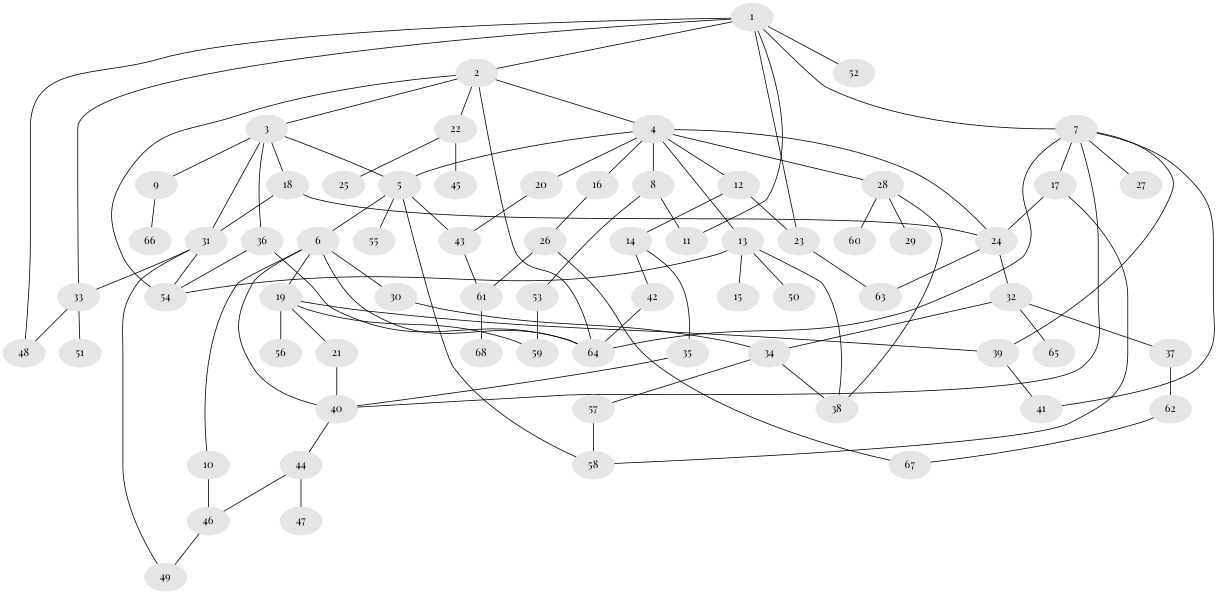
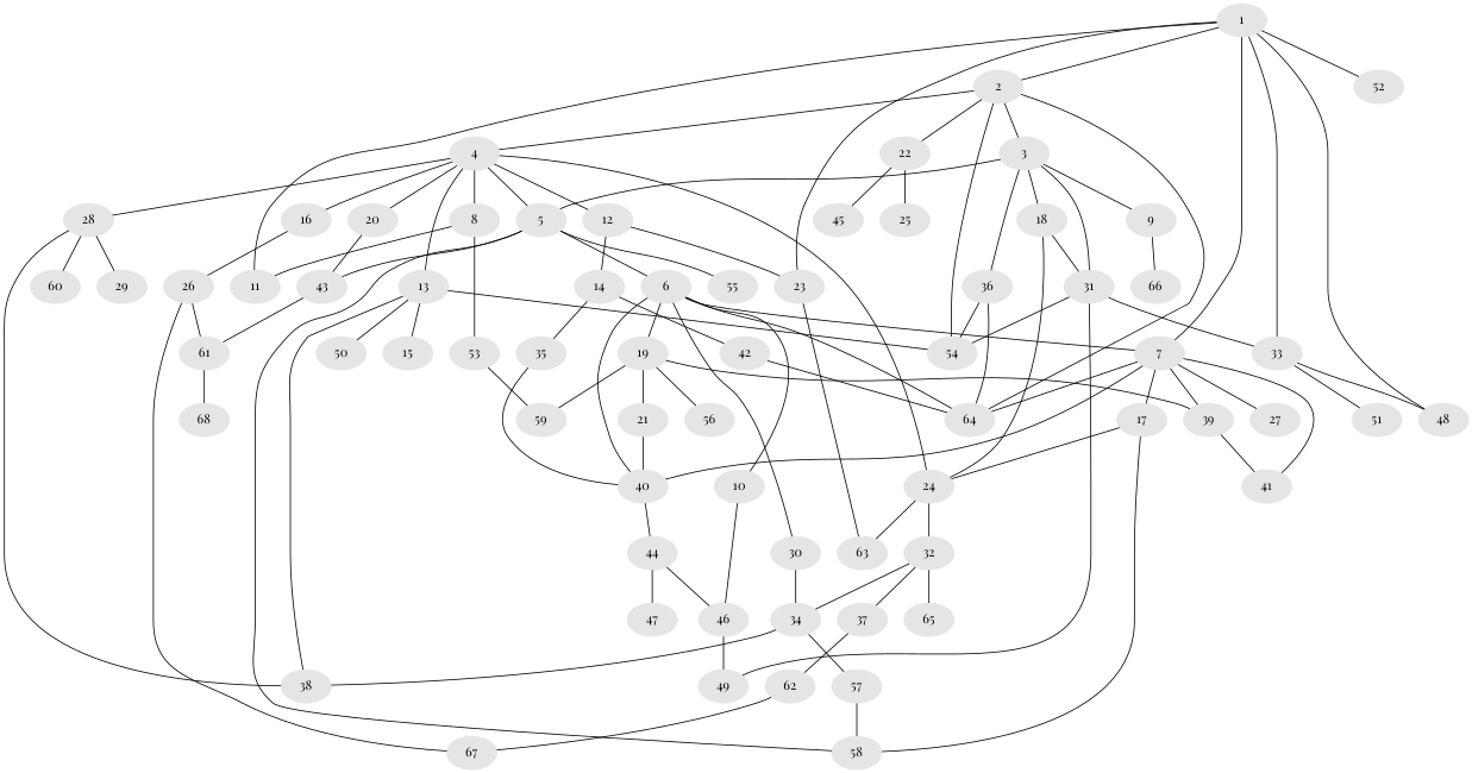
  graph {
    fontname="Playfair Display"
    node [color=gray90 fontname="Playfair Display" style=filled]
    edge [fontname="Playfair Display" weight=1.0]
    1
    2
    7
    11
    23
    33
    48
    52
    3
    4
    22
    54
    64
    40
    17
    27
    39
    41
    63
    51
    5
    9
    18
    31
    36
    8
    12
    13
    16
    20
    24
    28
    25
    45
    6
    43
    55
    58
    66
    49
    53
    14
    38
    15
    50
    26
    32
    29
    60
    10
    19
    30
    61
    46
    21
    56
    59
    34
    44
    35
    42
    67
    37
    65
    68
    57
    62
    47
    1 -- 2
    1 -- 7
    1 -- 11
    1 -- 23
    1 -- 33
    1 -- 48
    1 -- 52
    2 -- 3
    2 -- 4
    2 -- 22
    2 -- 54
    2 -- 64
    7 -- 64
    7 -- 40
    7 -- 17 [weight=2.0]
    7 -- 27
    7 -- 39
    7 -- 41
    23 -- 63
    33 -- 48
    33 -- 51
    3 -- 5
    3 -- 9
    3 -- 18
    3 -- 31
    3 -- 36
    4 -- 5
    4 -- 8
    4 -- 12
    4 -- 13
    4 -- 16
    4 -- 20
    4 -- 24
    4 -- 28
    22 -- 25
    22 -- 45
    40 -- 44
    17 -- 24
    17 -- 58
    39 -- 41
    5 -- 6
    5 -- 43
    5 -- 55
    5 -- 58
    9 -- 66
    18 -- 31
    18 -- 24
    31 -- 33
    31 -- 54
    31 -- 49
    36 -- 54
    36 -- 64
    8 -- 11
    8 -- 53
    12 -- 23
    12 -- 14
    13 -- 54
    13 -- 38
    13 -- 15
    13 -- 50
    16 -- 26
    20 -- 43
    24 -- 63
    24 -- 32
    28 -- 38
    28 -- 29
    28 -- 60
+   6 -- 7
    6 -- 64
    6 -- 40
    6 -- 10
    6 -- 19
    6 -- 30
    43 -- 61
    53 -- 59
    14 -- 35
    14 -- 42
    26 -- 61
    26 -- 67
    32 -- 34
    32 -- 37
    32 -- 65
    10 -- 46
    19 -- 39
    19 -- 21
    19 -- 56
    19 -- 59
    30 -- 34
    61 -- 68
    46 -- 49
    21 -- 40
    34 -- 38
    34 -- 57
    44 -- 46
    44 -- 47
    35 -- 40
    42 -- 64
    37 -- 62
    57 -- 58
    62 -- 67
  }
